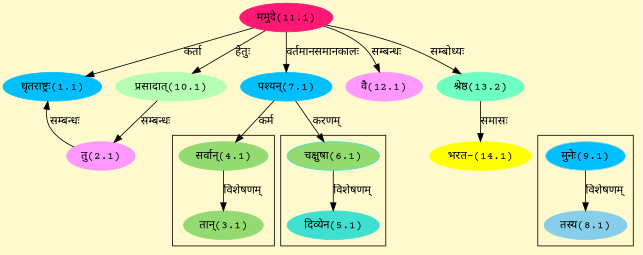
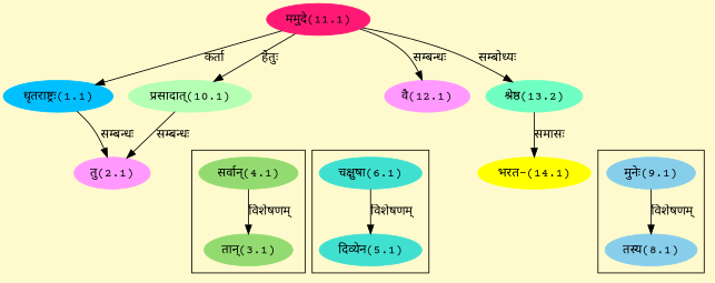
  digraph {
    bgcolor=lemonchiffon1
    compound=true
    fontname="Courier Prime"
    rankdir=BT
    node [color="#93DB70" fontname="Courier Prime" style=filled]
    edge [dir=back fontname="Courier Prime"]
    n1 [label="तान्(3.1)"]
    n2 [label="सर्वान्(4.1)"]
    n3 [color="#40E0D0" label="दिव्येन(5.1)"]
-   n4 [color="#40E0D0" label="चक्षुषा(6.1)" fillcolor="#93DB70"]
+   n4 [color="#40E0D0" label="चक्षुषा(6.1)"]
    n5 [color="#87CEEB" label="तस्य(8.1)"]
-   n6 [color="#87CEEB" label="मुनेः(9.1)" fillcolor="#00BFFF"]
-   n7 [color="#00BFFF" label="पश्यन्(7.1)"]
+   n6 [color="#87CEEB" label="मुनेः(9.1)"]
    n8 [color="#FF1975" label="ममुदे(11.1)"]
    n9 [color="#B4FFB4" label="प्रसादात्(10.1)"]
    n10 [color="#00BFFF" label="धृतराष्ट्रः(1.1)"]
    n11 [color="#FF99FF" label="तु(2.1)"]
    n12 [color="#FF99FF" label="वै(12.1)"]
    n13 [color="#FFFF00" label="भरत-(14.1)"]
    n14 [color="#6FFFC3" label="श्रेष्ठ(13.2)"]
    subgraph cluster_1 {
      n1
      n2
    }
    subgraph cluster_2 {
      n3
      n4
    }
    subgraph cluster_3 {
      n5
      n6
    }
    n1 -> n2 [label="विशेषणम्"]
-   n2 -> n7 [label="कर्म"]
    n3 -> n4 [label="विशेषणम्"]
-   n4 -> n7 [label="करणम्"]
    n5 -> n6 [label="विशेषणम्"]
-   n7 -> n8 [label="वर्तमानसमानकालः"]
    n9 -> n8 [label="हेतुः"]
    n10 -> n8 [label="कर्ता"]
    n11 -> n9 [label="सम्बन्धः"]
-   n10 -> n11 [label="सम्बन्धः"]
+   n11 -> n10 [label="सम्बन्धः"]
    n12 -> n8 [label="सम्बन्धः"]
    n13 -> n14 [label="समासः"]
    n14 -> n8 [label="सम्बोध्यः"]
  }
